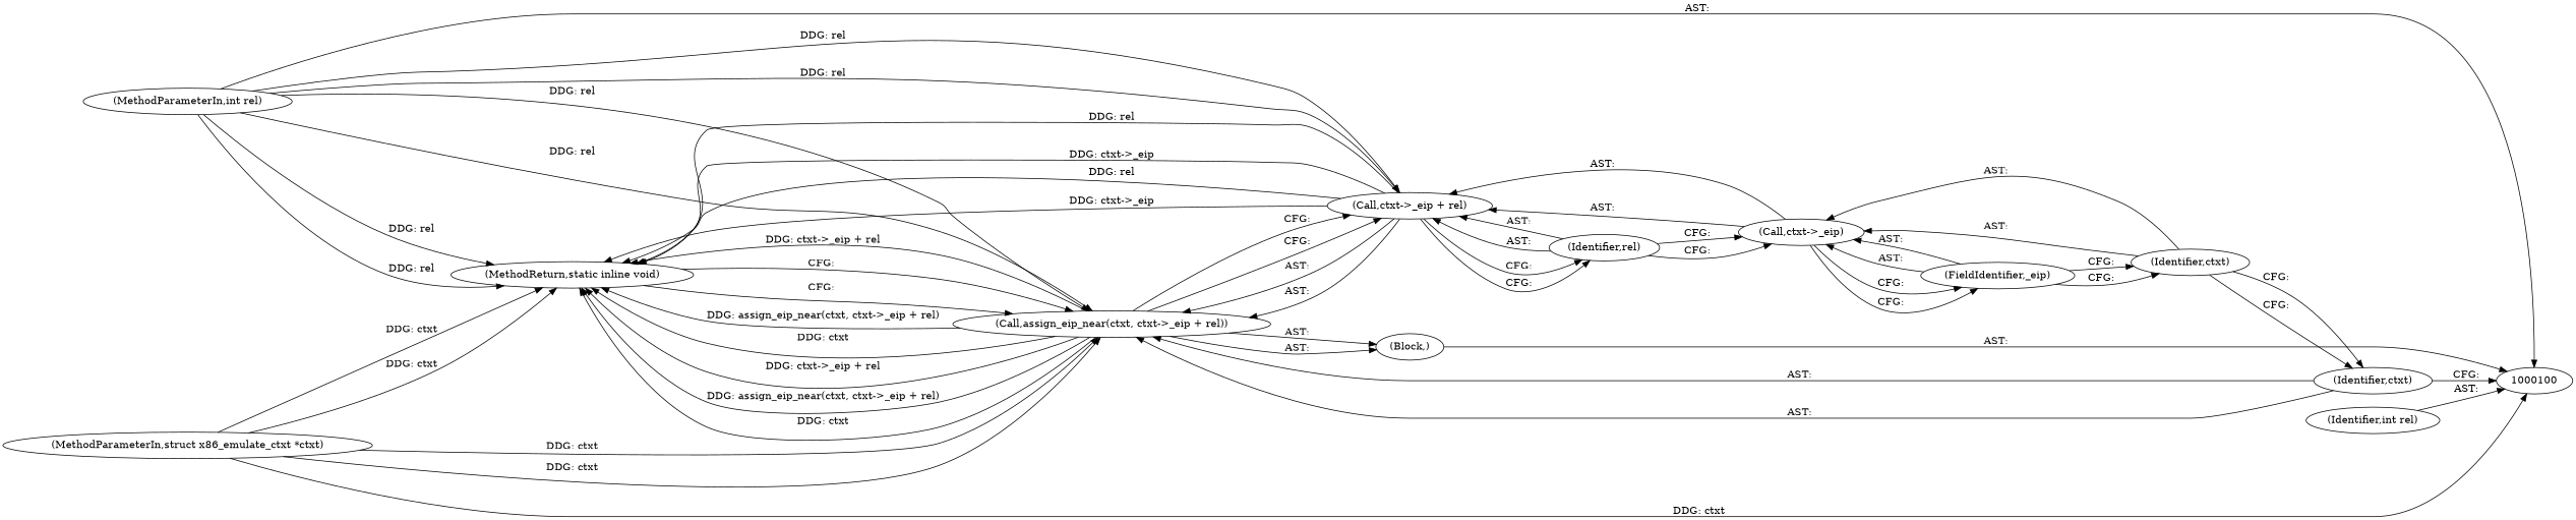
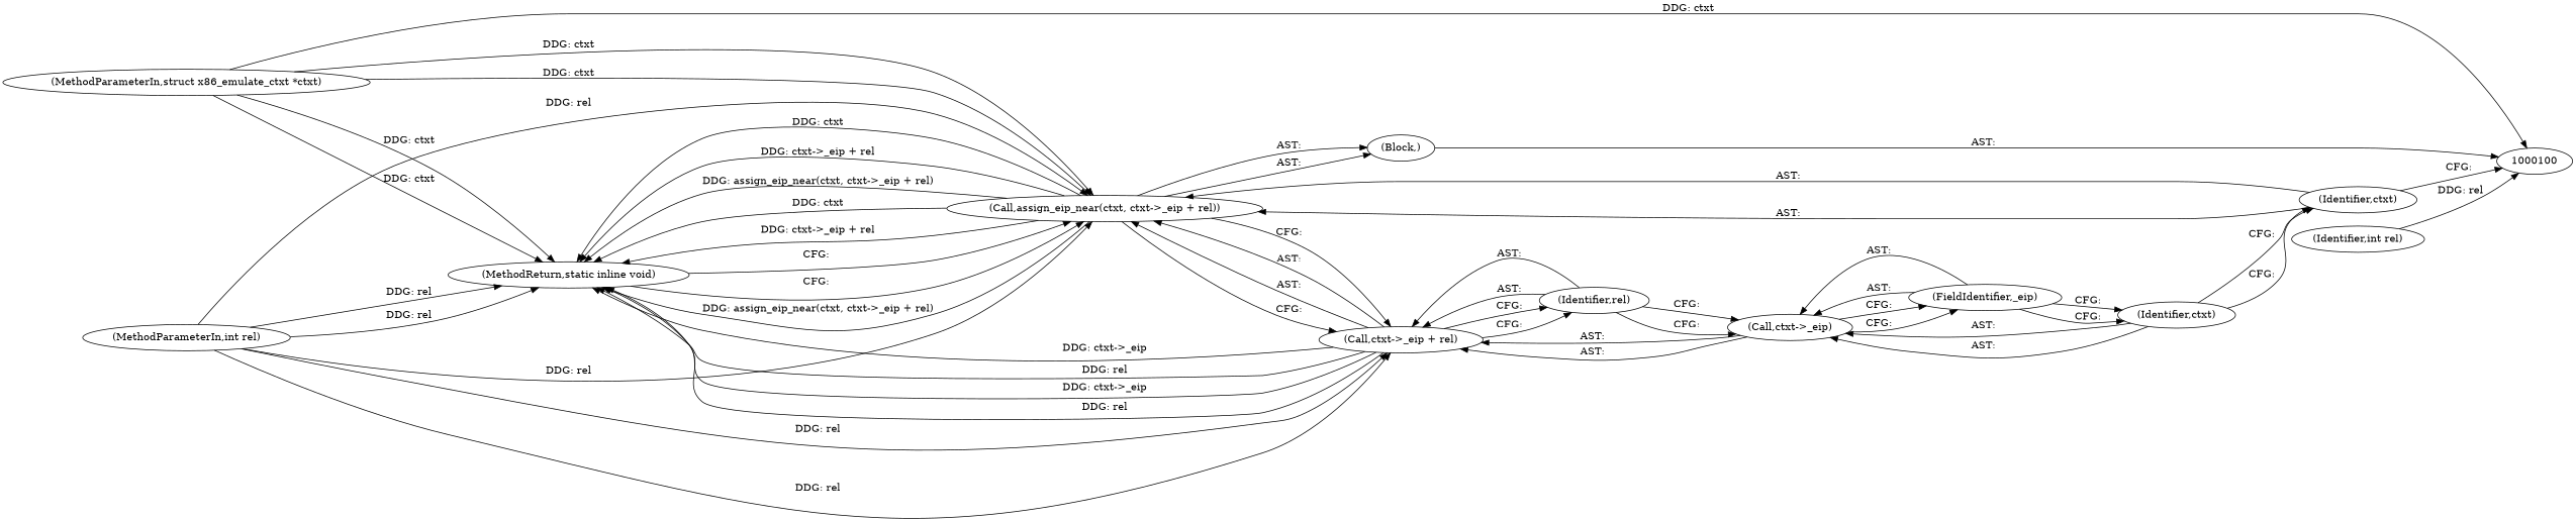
  digraph {
    rankdir=LR
    n1 [label="(MethodReturn,static inline void)"]
    n2 [label="(Call,assign_eip_near(ctxt, ctxt->_eip + rel))"]
    n3 [label="(Call,ctxt->_eip + rel)"]
    n4 [label="(Block,)"]
    n5 [label="(MethodParameterIn,struct x86_emulate_ctxt *ctxt)"]
    1000100
    n7 [label="(MethodParameterIn,int rel)"]
    n8 [label="(Identifier,rel)"]
    n9 [label="(Identifier,int rel)"]
    n10 [label="(Identifier,ctxt)"]
    n11 [label="(Call,ctxt->_eip)"]
    n12 [label="(FieldIdentifier,_eip)"]
    n13 [label="(Identifier,ctxt)"]
    n1 -> n2 [label="CFG: "]
    n1 -> n2 [label="CFG: "]
    n2 -> n1 [label="DDG: assign_eip_near(ctxt, ctxt->_eip + rel)"]
    n2 -> n1 [label="DDG: ctxt"]
    n2 -> n1 [label="DDG: ctxt->_eip + rel"]
    n2 -> n1 [label="DDG: assign_eip_near(ctxt, ctxt->_eip + rel)"]
    n2 -> n1 [label="DDG: ctxt"]
    n2 -> n1 [label="DDG: ctxt->_eip + rel"]
    n2 -> n3 [label="CFG: "]
    n2 -> n3 [label="CFG: "]
    n2 -> n4 [label="AST: "]
    n2 -> n4 [label="AST: "]
    n3 -> n1 [label="DDG: ctxt->_eip"]
    n3 -> n1 [label="DDG: rel"]
    n3 -> n1 [label="DDG: ctxt->_eip"]
    n3 -> n1 [label="DDG: rel"]
    n3 -> n2 [label="AST: "]
    n3 -> n2 [label="AST: "]
    n3 -> n8 [label="CFG: "]
    n3 -> n8 [label="CFG: "]
    n4 -> 1000100 [label="AST: "]
    n5 -> n1 [label="DDG: ctxt"]
    n5 -> n1 [label="DDG: ctxt"]
    n5 -> n2 [label="DDG: ctxt"]
    n5 -> n2 [label="DDG: ctxt"]
    n5 -> 1000100 [label="DDG: ctxt"]
    n7 -> n1 [label="DDG: rel"]
    n7 -> n1 [label="DDG: rel"]
    n7 -> n2 [label="DDG: rel"]
    n7 -> n2 [label="DDG: rel"]
    n7 -> n3 [label="DDG: rel"]
    n7 -> n3 [label="DDG: rel"]
-   n7 -> 1000100 [label="AST: "]
    n8 -> n3 [label="AST: "]
    n8 -> n3 [label="AST: "]
    n8 -> n11 [label="CFG: "]
    n8 -> n11 [label="CFG: "]
-   n9 -> 1000100 [label="AST: "]
+   n9 -> 1000100 [label="DDG: rel"]
    n10 -> n2 [label="AST: "]
    n10 -> n2 [label="AST: "]
    n10 -> 1000100 [label="CFG: "]
    n11 -> n3 [label="AST: "]
    n11 -> n3 [label="AST: "]
    n11 -> n12 [label="CFG: "]
    n11 -> n12 [label="CFG: "]
    n12 -> n11 [label="AST: "]
    n12 -> n11 [label="AST: "]
    n12 -> n13 [label="CFG: "]
    n12 -> n13 [label="CFG: "]
    n13 -> n10 [label="CFG: "]
    n13 -> n10 [label="CFG: "]
    n13 -> n11 [label="AST: "]
    n13 -> n11 [label="AST: "]
  }
